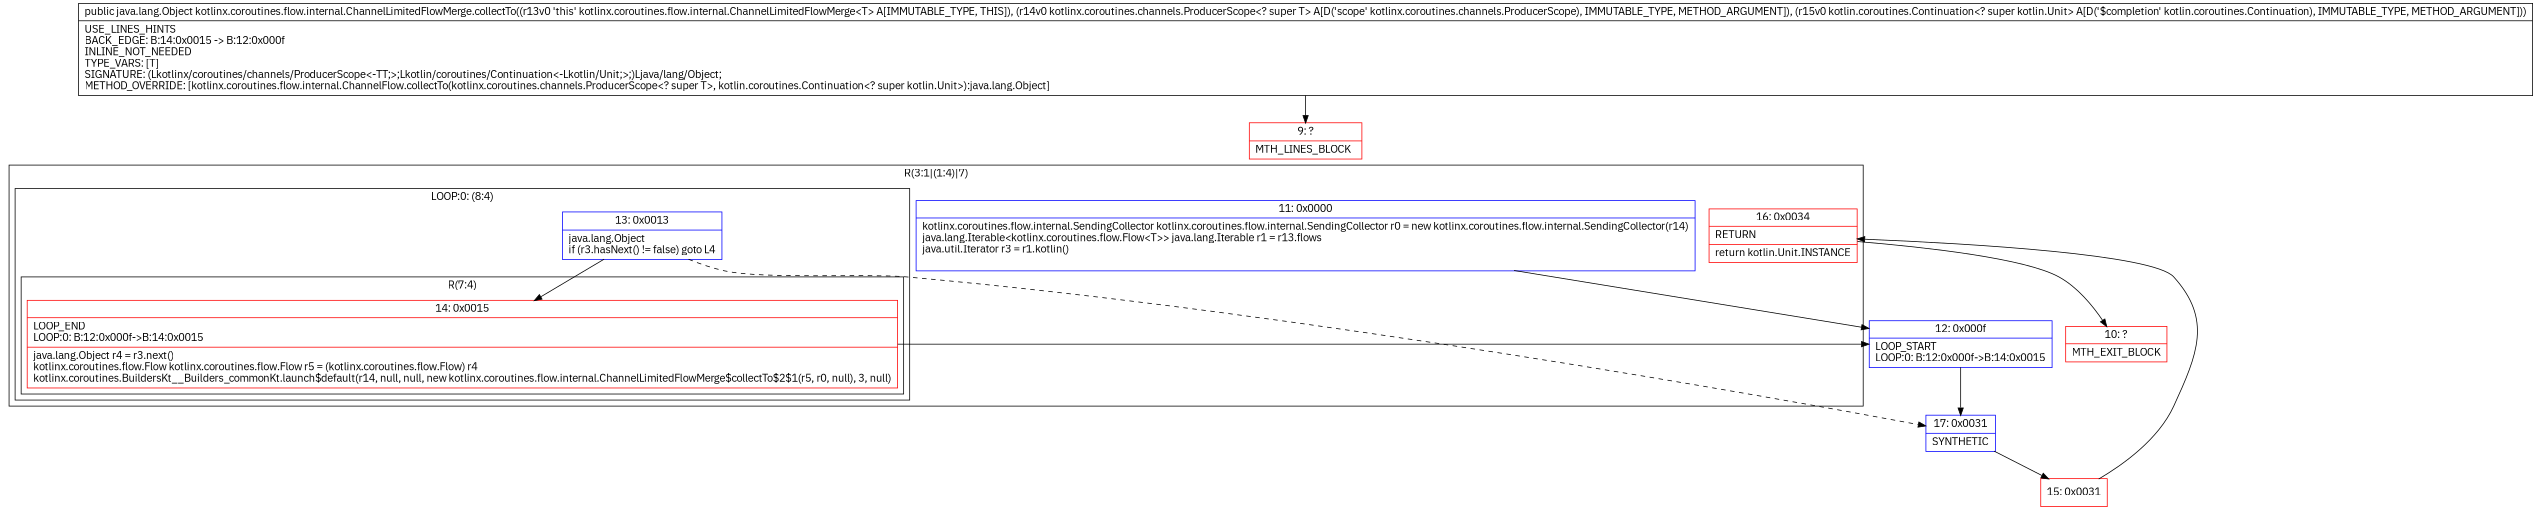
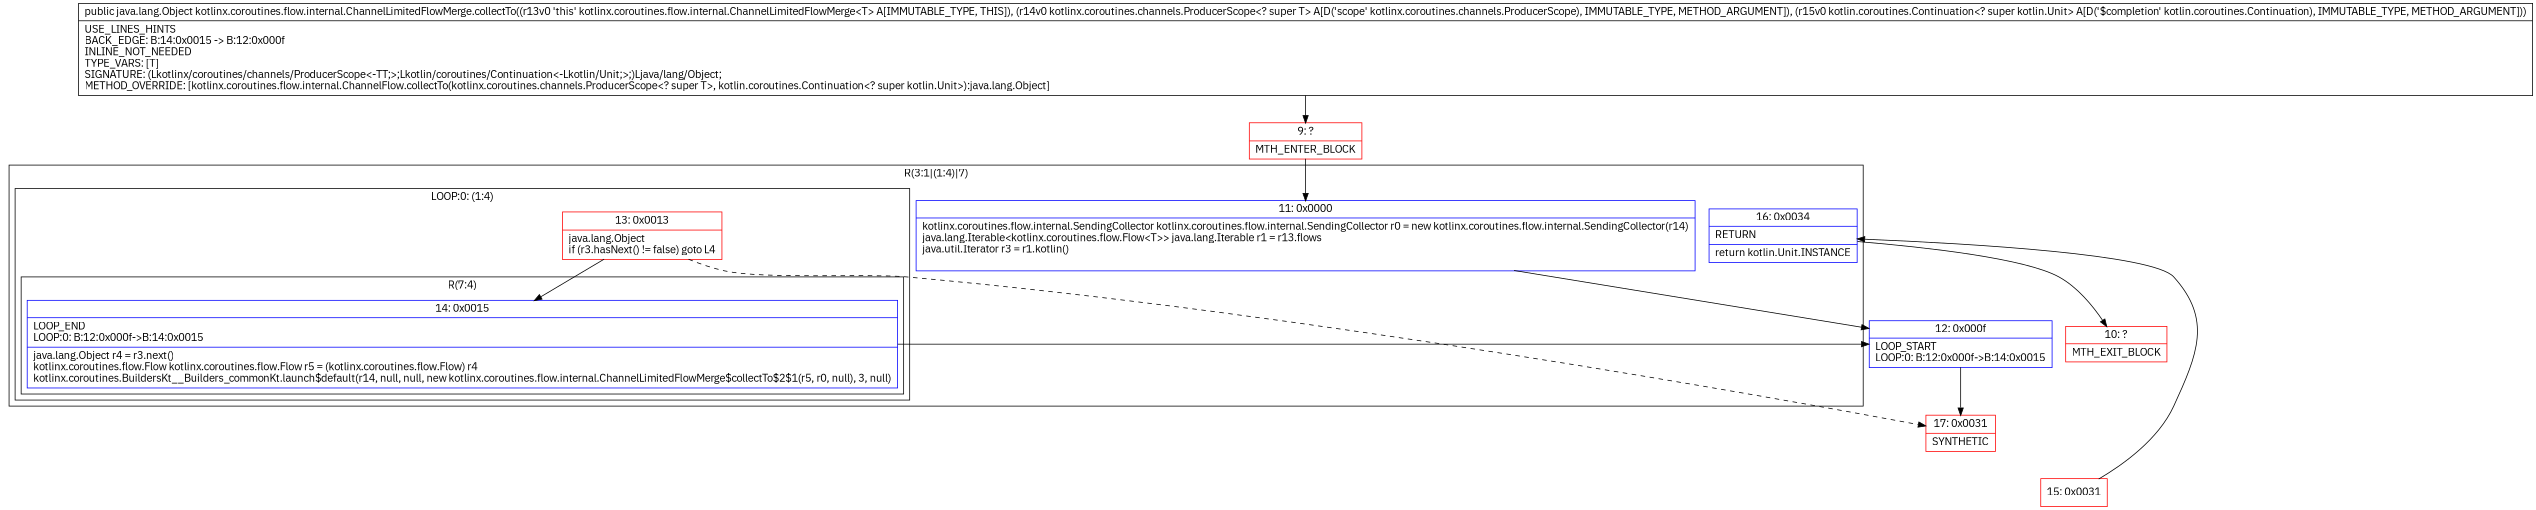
  digraph {
    fontname="IBM Plex Sans"
    node [color=blue fontname="IBM Plex Sans" shape=record]
    edge [fontname="IBM Plex Sans"]
-   n1 [color=red label="{14\:\ 0x0015|LOOP_END\lLOOP:0: B:12:0x000f\-\>B:14:0x0015\l|java.lang.Object r4 = r3.next()\lkotlinx.coroutines.flow.Flow kotlinx.coroutines.flow.Flow r5 = (kotlinx.coroutines.flow.Flow) r4\lkotlinx.coroutines.BuildersKt__Builders_commonKt.launch$default(r14, null, null, new kotlinx.coroutines.flow.internal.ChannelLimitedFlowMerge$collectTo$2$1(r5, r0, null), 3, null)\l}"]
-   n2 [label="{13\:\ 0x0013|java.lang.Object \lif (r3.hasNext() != false) goto L4\l}"]
+   n1 [label="{14\:\ 0x0015|LOOP_END\lLOOP:0: B:12:0x000f\-\>B:14:0x0015\l|java.lang.Object r4 = r3.next()\lkotlinx.coroutines.flow.Flow kotlinx.coroutines.flow.Flow r5 = (kotlinx.coroutines.flow.Flow) r4\lkotlinx.coroutines.BuildersKt__Builders_commonKt.launch$default(r14, null, null, new kotlinx.coroutines.flow.internal.ChannelLimitedFlowMerge$collectTo$2$1(r5, r0, null), 3, null)\l}"]
+   n2 [color=red label="{13\:\ 0x0013|java.lang.Object \lif (r3.hasNext() != false) goto L4\l}"]
    n3 [label="{11\:\ 0x0000|kotlinx.coroutines.flow.internal.SendingCollector kotlinx.coroutines.flow.internal.SendingCollector r0 = new kotlinx.coroutines.flow.internal.SendingCollector(r14)\ljava.lang.Iterable\<kotlinx.coroutines.flow.Flow\<T\>\> java.lang.Iterable r1 = r13.flows\ljava.util.Iterator r3 = r1.kotlin()\l\l}"]
-   n4 [color=red label="{16\:\ 0x0034|RETURN\l|return kotlin.Unit.INSTANCE\l}"]
+   n4 [label="{16\:\ 0x0034|RETURN\l|return kotlin.Unit.INSTANCE\l}"]
    n5 [label="{12\:\ 0x000f|LOOP_START\lLOOP:0: B:12:0x000f\-\>B:14:0x0015\l}"]
-   n6 [label="{17\:\ 0x0031|SYNTHETIC\l}"]
+   n6 [color=red label="{17\:\ 0x0031|SYNTHETIC\l}"]
    n7 [color=red label="{10\:\ ?|MTH_EXIT_BLOCK\l}"]
    n8 [color=red label="{15\:\ 0x0031}"]
-   n9 [color=red label="{9\:\ ?|MTH_LINES_BLOCK\l}"]
+   n9 [color=red label="{9\:\ ?|MTH_ENTER_BLOCK\l}"]
    n10 [label="{public java.lang.Object kotlinx.coroutines.flow.internal.ChannelLimitedFlowMerge.collectTo((r13v0 'this' kotlinx.coroutines.flow.internal.ChannelLimitedFlowMerge\<T\> A[IMMUTABLE_TYPE, THIS]), (r14v0 kotlinx.coroutines.channels.ProducerScope\<? super T\> A[D('scope' kotlinx.coroutines.channels.ProducerScope), IMMUTABLE_TYPE, METHOD_ARGUMENT]), (r15v0 kotlin.coroutines.Continuation\<? super kotlin.Unit\> A[D('$completion' kotlin.coroutines.Continuation), IMMUTABLE_TYPE, METHOD_ARGUMENT]))  | USE_LINES_HINTS\lBACK_EDGE: B:14:0x0015 \-\> B:12:0x000f\lINLINE_NOT_NEEDED\lTYPE_VARS: [T]\lSIGNATURE: (Lkotlinx\/coroutines\/channels\/ProducerScope\<\-TT;\>;Lkotlin\/coroutines\/Continuation\<\-Lkotlin\/Unit;\>;)Ljava\/lang\/Object;\lMETHOD_OVERRIDE: [kotlinx.coroutines.flow.internal.ChannelFlow.collectTo(kotlinx.coroutines.channels.ProducerScope\<? super T\>, kotlin.coroutines.Continuation\<? super kotlin.Unit\>):java.lang.Object]\l}" color=""]
    subgraph cluster_1 {
      label="R(3:1|(1:4)|7)"
      n3
      n4
      subgraph cluster_2 {
-       label="LOOP:0: (8:4)"
+       label="LOOP:0: (1:4)"
        n2
        subgraph cluster_3 {
          label="R(7:4)"
          n1
        }
      }
    }
    n1 -> n5
    n2 -> n1
    n2 -> n6 [style=dashed]
    n3 -> n5
    n4 -> n7
    n5 -> n6
-   n6 -> n8
    n8 -> n4
+   n9 -> n3
    n10 -> n9
  }
